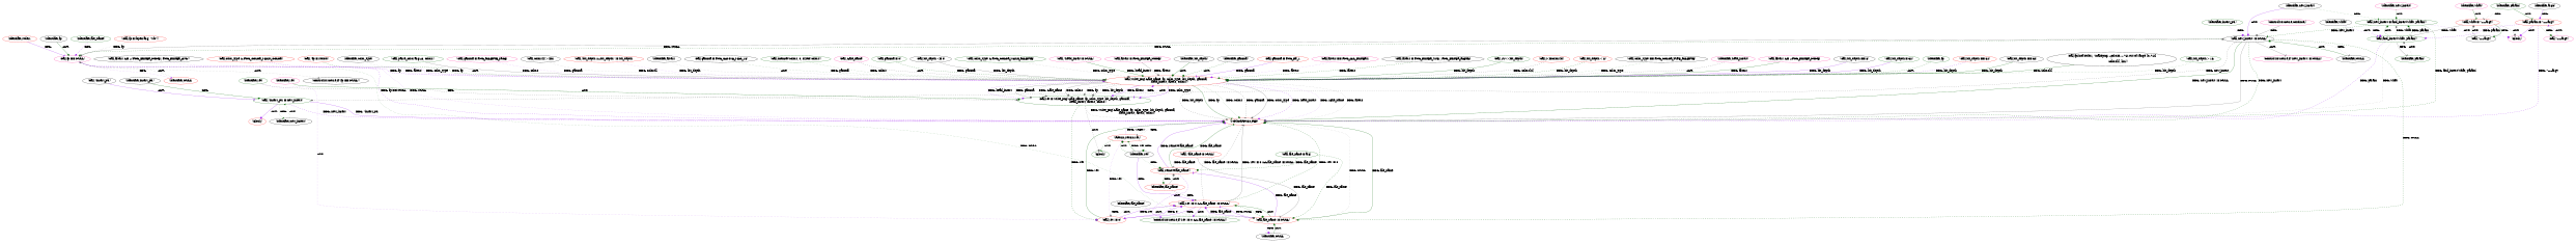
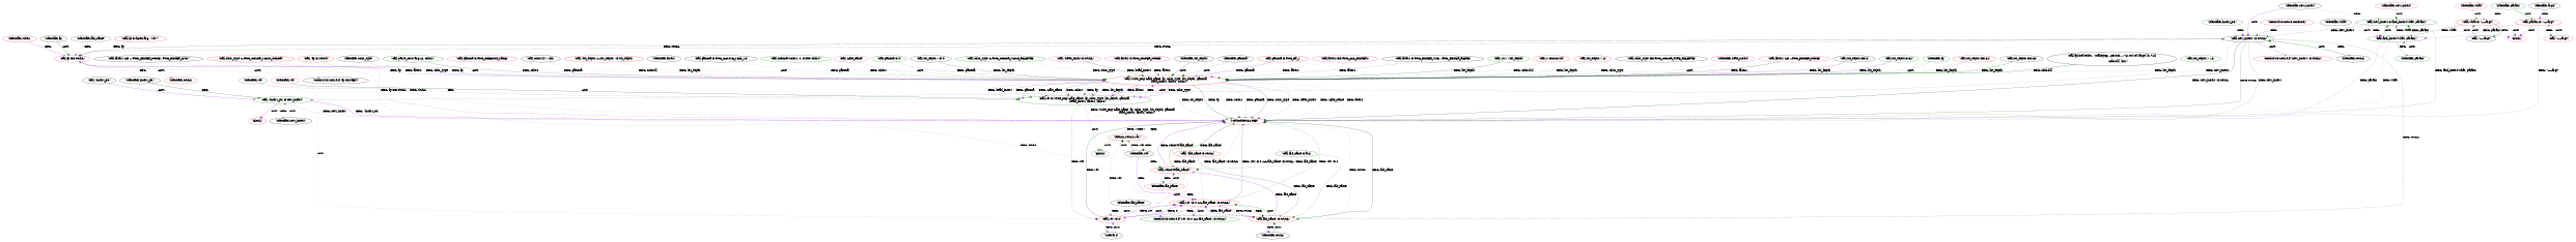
  digraph {
    node [color=black]
    edge [arrowhead=diamond color=darkgreen style=solid]
    n1 [color=darkgreen label="(Call,new_insert = find_insert(what, param))"]
    n2 [color=darkgreen label="(Call,find_insert(what, param))"]
    n3 [label="(Call,new_insert != NULL)"]
    n4 [color=deeppink label="(Block,)"]
    n5 [color=red label="(MethodReturn,RET)"]
    n6 [color=darkgreen label="(Identifier,param)"]
    n7 [color=darkgreen label="(Call,*insert_ptr = new_insert)"]
    n8 [color=deeppink label="(Call,fp == NULL)"]
    n9 [color=red label="(Call,file_name != NULL)"]
    n10 [color=deeppink label="(ControlStructure,if (new_insert != NULL))"]
    n11 [label="(Identifier,NULL)"]
    n12 [color=red label="(Return,return ret;)"]
    n13 [color=red label="(Call,what = *++argv)"]
    n14 [label="(Call,*++argv)"]
    n15 [color=red label="(Call,param = *++argv)"]
    n16 [color=deeppink label="(Call,*++argv)"]
    n17 [color=red label="(Block,)"]
    n18 [label="(Identifier,new_insert)"]
    n19 [color=red label="(Call,write_png(&file_name, fp, color_type, bit_depth, gamma,\n         head_insert, filters, colors))"]
    n20 [color=red label="(Identifier,NULL)"]
-   n21 [label="(ControlStructure,if (fp == NULL))"]
+   n21 [label="(ControlStructure,if (fp == RET))"]
    n22 [color=red label="(Call,ret != 0 && file_name != NULL)"]
    n23 [color=red label="(Call,remove(file_name))"]
    n24 [label="(Identifier,NULL)"]
    n25 [color=darkgreen label="(Call,ret = write_png(&file_name, fp, color_type, bit_depth, gamma,\n         head_insert, filters, colors))"]
    n26 [color=red label="(Call,ret != 0)"]
    n27 [color=darkgreen label="(Block,)"]
+   n28 [label="(Literal,0)"]
    n29 [color=darkgreen label="(ControlStructure,if (ret != 0 && file_name != NULL))"]
    n30 [label="(Identifier,ret)"]
    n31 [color=red label="(Identifier,file_name)"]
    n32 [label="(Call,filters &= ~(PNG_FILTER_NONE | PNG_FILTER_AVG))"]
    n33 [color=red label="(Call,color_type & PNG_COLOR_MASK_COLOR)"]
    n34 [color=darkgreen label="(Identifier,file_name)"]
    n35 [color=deeppink label="(Identifier,what)"]
    n36 [color=red label="(Call,*fp = stdout)"]
    n37 [color=red label="(Call,fp = fopen(arg, \"wb\"))"]
    n38 [label="(Identifier,argc)"]
    n39 [label="(Identifier,color_type)"]
    n40 [color=darkgreen label="(Call,parse_color(arg+8, colors))"]
-   n41 [color=deeppink label="(Call,gamma = PNG_PALETTE_sRGB)"]
+   n41 [color=deeppink label="(Call,gamma = PNG_DEFAULT_sRGB)"]
    n42 [label="(Call,colors[i] > lim)"]
    n43 [color=red label="(Call,(bit_depth & -bit_depth) != bit_depth)"]
    n44 [color=deeppink label="(Identifier,new_insert)"]
    n45 [label="(Identifier,filters)"]
    n46 [label="(Call,gamma = PNG_GAMMA_MAC_18)"]
    n47 [color=deeppink label="(ControlStructure,continue;)"]
    n48 [color=deeppink label="(Identifier,ret)"]
    n49 [color=darkgreen label="(Call,memset(colors, 0, sizeof colors))"]
    n50 [color=red label="(Call,*file_name = NULL)"]
    n51 [color=deeppink label="(Call,&file_name)"]
    n52 [color=darkgreen label="(Call,gamma = 0)"]
    n53 [color=darkgreen label="(Call,file_name = arg)"]
    n54 [color=darkgreen label="(Identifier,param)"]
    n55 [label="(Call,bit_depth <= 0)"]
    n56 [color=darkgreen label="(Call,color_type & PNG_COLOR_MASK_PALETTE)"]
    n57 [color=deeppink label="(Call,*head_insert = NULL)"]
    n58 [color=deeppink label="(Call,filters = PNG_FILTER_NONE)"]
    n59 [label="(Identifier,bit_depth)"]
    n60 [label="(Identifier,insert_ptr)"]
    n61 [label="(Identifier,gamma)"]
    n62 [color=red label="(Call,gamma = PNG_FP_1)"]
    n63 [color=deeppink label="(Call,filters == PNG_ALL_FILTERS)"]
    n64 [label="(Identifier,file_name)"]
    n65 [label="(Call,filters = PNG_FILTER_SUB | PNG_FILTER_PAETH)"]
    n66 [color=darkgreen label="(Call,1U<<bit_depth)"]
    n67 [color=red label="(Call,i<=colors[0])"]
    n68 [color=red label="(Call,bit_depth < 8)"]
    n69 [color=red label="(Identifier,stderr)"]
    n70 [label="(Identifier,new_insert)"]
    n71 [label="(Call,color_type == PNG_COLOR_TYPE_PALETTE)"]
    n72 [label="(Identifier,fp)"]
    n73 [color=deeppink label="(Identifier,head_insert)"]
    n74 [color=deeppink label="(Call,filters &= ~PNG_FILTER_NONE)"]
    n75 [color=darkgreen label="(Identifier,insert_ptr)"]
    n76 [label="(Call,bit_depth == 8)"]
    n77 [label="(Identifier,what)"]
    n78 [color=darkgreen label="(Identifier,ret)"]
    n79 [color=darkgreen label="(Call,bit_depth = 32)"]
    n80 [label="(Call,*insert_ptr)"]
    n81 [color=darkgreen label="(Identifier,fp)"]
    n82 [color=red label="(Call,bit_depth == 32)"]
    n83 [label="(Call,bit_depth == 32)"]
    n84 [label="(Call,fprintf(stderr, \"makepng: --color=...: %u out of range [0..%u]\n\",\n               colors[i], lim))"]
    n85 [color=darkgreen label="(Call,bit_depth > 16)"]
    n1 -> n2 [arrowhead=tee color=purple label="CFG: " style=dotted]
    n1 -> n3 [arrowhead=tee label="DDG: new_insert" style=dashed]
    n1 -> n4 [arrowhead=box color=purple label="AST: " style=dotted]
    n1 -> n5 [arrowhead=box label="DDG: find_insert(what, param)" style=dashed]
    n2 -> n1 [label="AST: " style=dashed]
    n2 -> n1 [color=gray40 label="DDG: what" style=dashed]
    n2 -> n1 [label="DDG: param" style=dashed]
    n2 -> n5 [arrowhead=box color=purple label="DDG: param" style=dashed]
    n2 -> n5 [arrowhead=tee color=gray40 label="DDG: what" style=dotted]
    n2 -> n6 [arrowhead=tee color=gray40 label="CFG: "]
    n3 -> n5 [arrowhead=box label="DDG: new_insert != NULL"]
    n3 -> n5 [arrowhead=box color=gray40 label="DDG: NULL"]
    n3 -> n5 [arrowhead=tee label="DDG: new_insert" style=dashed]
    n3 -> n7 [color=gray40 label="DDG: new_insert" style=dashed]
    n3 -> n8 [arrowhead=box label="DDG: NULL" style=dashed]
    n3 -> n9 [label="DDG: NULL" style=dashed]
    n3 -> n10 [arrowhead=tee color=gray40 label="AST: "]
    n3 -> n11 [arrowhead=tee color=gray40 label="CFG: " style=dotted]
    n5 -> n12 [arrowhead=tee color=gray40 label="CFG: " style=dotted]
    n6 -> n2 [color=gray40 label="AST: " style=dotted]
    n7 -> n5 [arrowhead=tee color=purple label="DDG: *insert_ptr"]
    n7 -> n5 [arrowhead=box color=purple label="DDG: new_insert" style=dashed]
    n7 -> n17 [arrowhead=box color=purple label="AST: "]
    n7 -> n18 [arrowhead=tee label="CFG: " style=dotted]
    n8 -> n3 [arrowhead=box color=gray40 label="DDG: NULL"]
    n8 -> n5 [arrowhead=box color=purple label="DDG: NULL" style=dotted]
    n8 -> n5 [color=purple label="DDG: fp == NULL" style=dashed]
    n8 -> n9 [label="DDG: NULL" style=dotted]
    n8 -> n19 [color=purple label="DDG: fp" style=dashed]
    n8 -> n20 [arrowhead=tee color=purple label="CFG: " style=dotted]
    n8 -> n21 [arrowhead=tee color=gray40 label="AST: " style=dotted]
    n9 -> n5 [color=gray40 label="DDG: NULL" style=dotted]
    n9 -> n5 [label="DDG: file_name"]
    n9 -> n22 [label="AST: "]
    n9 -> n22 [arrowhead=box color=purple label="DDG: file_name"]
    n9 -> n22 [arrowhead=tee color=purple label="DDG: NULL"]
    n9 -> n23 [arrowhead=tee color=purple label="DDG: file_name"]
    n9 -> n24 [arrowhead=box color=purple label="CFG: " style=dashed]
    n11 -> n3 [arrowhead=box label="AST: "]
    n12 -> n5 [arrowhead=tee color=purple label="DDG: <RET>" style=dashed]
    n12 -> n27 [arrowhead=tee label="AST: " style=dashed]
    n12 -> n30 [arrowhead=box label="CFG: " style=dotted]
    n13 -> n2 [arrowhead=tee color=gray40 label="DDG: what"]
    n13 -> n4 [arrowhead=box color=gray40 label="AST: " style=dashed]
    n13 -> n14 [label="CFG: "]
    n14 -> n13 [arrowhead=box color=gray40 label="AST: "]
    n15 -> n2 [color=purple label="DDG: param" style=dashed]
    n15 -> n4 [arrowhead=box color=purple label="AST: "]
    n15 -> n5 [arrowhead=tee color=purple label="DDG: *++argv" style=dashed]
    n15 -> n16 [label="CFG: " style=dotted]
    n16 -> n15 [arrowhead=tee color=purple label="AST: " style=dashed]
    n18 -> n7 [arrowhead=tee label="AST: " style=dotted]
    n19 -> n5 [arrowhead=tee label="DDG: fp"]
    n19 -> n5 [label="DDG: colors" style=dotted]
    n19 -> n5 [arrowhead=tee color=gray40 label="DDG: gamma" style=dashed]
    n19 -> n5 [color=gray40 label="DDG: color_type"]
    n19 -> n5 [color=purple label="DDG: head_insert" style=dashed]
    n19 -> n5 [color=purple label="DDG: &file_name" style=dotted]
    n19 -> n5 [color=gray40 label="DDG: bit_depth" style=dashed]
    n19 -> n5 [arrowhead=box color=gray40 label="DDG: filters" style=dotted]
    n19 -> n25 [arrowhead=tee color=purple label="AST: " style=dotted]
    n19 -> n25 [color=purple label="DDG: color_type"]
    n19 -> n25 [color=purple label="DDG: head_insert" style=dashed]
    n19 -> n25 [arrowhead=box color=gray40 label="DDG: gamma"]
    n19 -> n25 [color=gray40 label="DDG: &file_name" style=dashed]
    n19 -> n25 [arrowhead=box color=gray40 label="DDG: colors"]
    n19 -> n25 [color=gray40 label="DDG: fp" style=dashed]
    n19 -> n25 [arrowhead=box color=gray40 label="DDG: bit_depth" style=dashed]
    n19 -> n25 [color=purple label="DDG: filters"]
    n20 -> n8 [color=gray40 label="AST: " style=dotted]
    n22 -> n5 [label="DDG: ret != 0" style=dashed]
    n22 -> n5 [arrowhead=tee color=gray40 label="DDG: ret != 0 && file_name != NULL"]
    n22 -> n5 [arrowhead=tee color=gray40 label="DDG: file_name != NULL" style=dashed]
    n22 -> n9 [arrowhead=box label="CFG: " style=dashed]
    n22 -> n26 [color=purple label="CFG: "]
    n22 -> n29 [color=purple label="AST: "]
    n23 -> n5 [arrowhead=box color=purple label="DDG: remove(file_name)"]
    n23 -> n5 [arrowhead=tee label="DDG: file_name"]
    n23 -> n29 [color=purple label="AST: " style=dashed]
    n23 -> n31 [label="CFG: " style=dashed]
    n24 -> n9 [label="AST: "]
    n25 -> n5 [arrowhead=box color=gray40 label="DDG: write_png(&file_name, fp, color_type, bit_depth, gamma,\n         head_insert, filters, colors)" style=dotted]
    n25 -> n19 [color=purple label="CFG: " style=dotted]
    n25 -> n26 [arrowhead=box label="DDG: ret" style=dashed]
    n25 -> n27 [arrowhead=box color=gray40 label="AST: " style=dashed]
    n26 -> n5 [arrowhead=box label="DDG: ret"]
    n26 -> n12 [arrowhead=tee color=purple label="DDG: ret" style=dotted]
    n26 -> n22 [color=gray40 label="AST: " style=dotted]
    n26 -> n22 [arrowhead=box color=purple label="DDG: ret"]
    n26 -> n22 [arrowhead=box color=purple label="DDG: 0"]
+   n26 -> n28 [color=gray40 label="CFG: "]
+   n28 -> n26 [color=purple label="AST: " style=dotted]
    n30 -> n12 [arrowhead=box label="AST: " style=dashed]
    n30 -> n12 [arrowhead=tee label="DDG: ret"]
    n30 -> n22 [arrowhead=box color=purple label="CFG: "]
    n30 -> n23 [arrowhead=box label="CFG: " style=dotted]
    n31 -> n22 [color=gray40 label="CFG: " style=dashed]
    n31 -> n23 [arrowhead=box color=gray40 label="AST: "]
    n32 -> n19 [color=purple label="DDG: filters" style=dotted]
    n33 -> n19 [color=purple label="DDG: color_type" style=dashed]
    n34 -> n8 [color=purple label="CFG: " style=dashed]
    n35 -> n13 [arrowhead=tee label="AST: "]
    n36 -> n19 [arrowhead=tee label="DDG: fp" style=dashed]
    n37 -> n8 [color=gray40 label="DDG: fp" style=dotted]
    n38 -> n15 [color=purple label="CFG: "]
    n39 -> n19 [arrowhead=tee color=gray40 label="AST: " style=dotted]
    n40 -> n19 [color=gray40 label="DDG: colors"]
    n41 -> n19 [arrowhead=tee color=purple label="DDG: gamma" style=dotted]
    n42 -> n19 [color=gray40 label="DDG: colors[i]" style=dotted]
    n43 -> n19 [arrowhead=box color=purple label="DDG: bit_depth" style=dotted]
    n44 -> n1 [label="AST: " style=dashed]
    n45 -> n19 [arrowhead=box color=gray40 label="AST: " style=dotted]
    n46 -> n19 [label="DDG: gamma" style=dotted]
    n47 -> n3 [arrowhead=box color=gray40 label="CFG: "]
    n48 -> n25 [arrowhead=box label="AST: "]
    n49 -> n19 [label="DDG: colors" style=dotted]
    n50 -> n9 [arrowhead=tee color=gray40 label="DDG: file_name"]
    n50 -> n23 [arrowhead=tee color=gray40 label="DDG: file_name" style=dotted]
    n51 -> n19 [arrowhead=box color=gray40 label="AST: " style=dashed]
    n52 -> n19 [arrowhead=tee label="DDG: gamma" style=dashed]
    n53 -> n9 [label="DDG: file_name" style=dashed]
    n53 -> n23 [arrowhead=box label="DDG: file_name" style=dashed]
    n54 -> n13 [arrowhead=tee color=gray40 label="CFG: " style=dotted]
    n54 -> n15 [arrowhead=tee label="AST: "]
    n55 -> n19 [arrowhead=tee color=gray40 label="DDG: bit_depth"]
    n56 -> n19 [color=gray40 label="DDG: color_type" style=dotted]
    n57 -> n19 [label="DDG: head_insert"]
    n58 -> n19 [color=gray40 label="DDG: filters"]
    n59 -> n19 [arrowhead=box label="AST: "]
    n60 -> n7 [label="CFG: "]
    n61 -> n19 [arrowhead=box label="AST: " style=dashed]
    n62 -> n19 [arrowhead=tee color=purple label="DDG: gamma"]
    n63 -> n19 [color=purple label="DDG: filters" style=dotted]
    n64 -> n9 [arrowhead=box color=gray40 label="AST: " style=dotted]
    n64 -> n26 [color=gray40 label="CFG: " style=dotted]
    n65 -> n19 [label="DDG: filters" style=dashed]
    n66 -> n19 [arrowhead=box label="DDG: bit_depth"]
    n67 -> n19 [arrowhead=box color=gray40 label="DDG: colors[0]" style=dashed]
    n68 -> n19 [arrowhead=tee label="DDG: bit_depth" style=dashed]
    n69 -> n8 [arrowhead=tee color=purple label="CFG: "]
    n70 -> n1 [arrowhead=tee label="CFG: " style=dotted]
    n70 -> n3 [arrowhead=box color=purple label="AST: "]
    n71 -> n19 [arrowhead=tee label="DDG: color_type" style=dotted]
    n72 -> n8 [label="AST: "]
    n73 -> n19 [color=gray40 label="AST: " style=dashed]
    n74 -> n19 [arrowhead=box label="DDG: filters"]
    n75 -> n3 [arrowhead=box color=purple label="CFG: " style=dotted]
    n76 -> n19 [arrowhead=tee color=purple label="DDG: bit_depth"]
    n77 -> n2 [arrowhead=box color=purple label="AST: " style=dotted]
    n78 -> n25 [color=gray40 label="CFG: " style=dashed]
    n78 -> n26 [arrowhead=box color=purple label="AST: " style=dotted]
    n79 -> n19 [arrowhead=box color=purple label="DDG: bit_depth"]
    n80 -> n7 [arrowhead=tee color=purple label="AST: "]
    n81 -> n19 [label="AST: " style=dashed]
    n82 -> n19 [arrowhead=box color=purple label="DDG: bit_depth" style=dashed]
    n83 -> n19 [label="DDG: bit_depth"]
    n84 -> n19 [arrowhead=tee label="DDG: colors[i]"]
    n85 -> n19 [label="DDG: bit_depth" style=dotted]
  }
